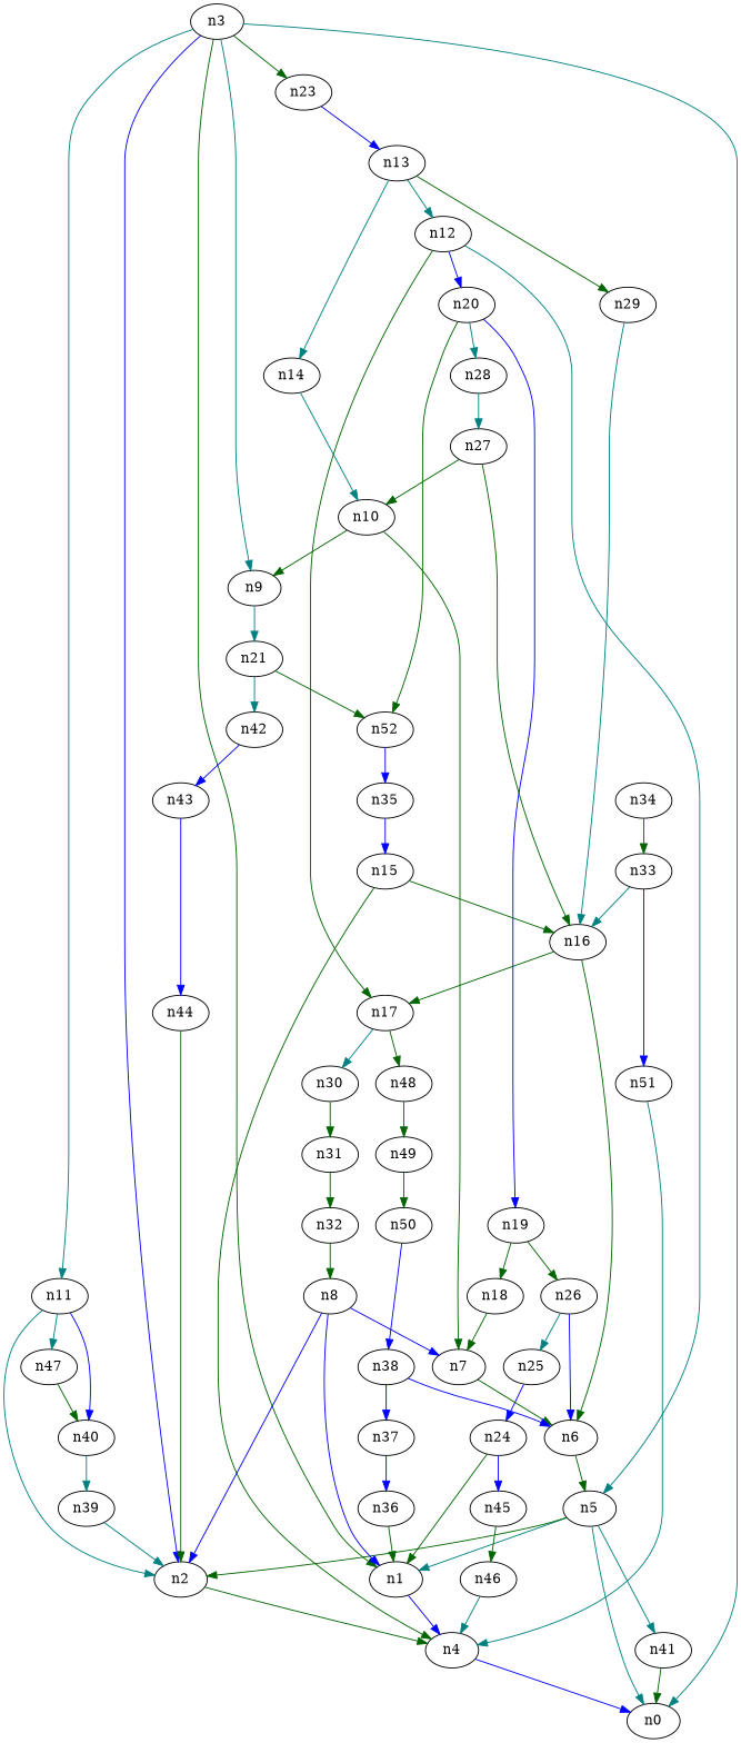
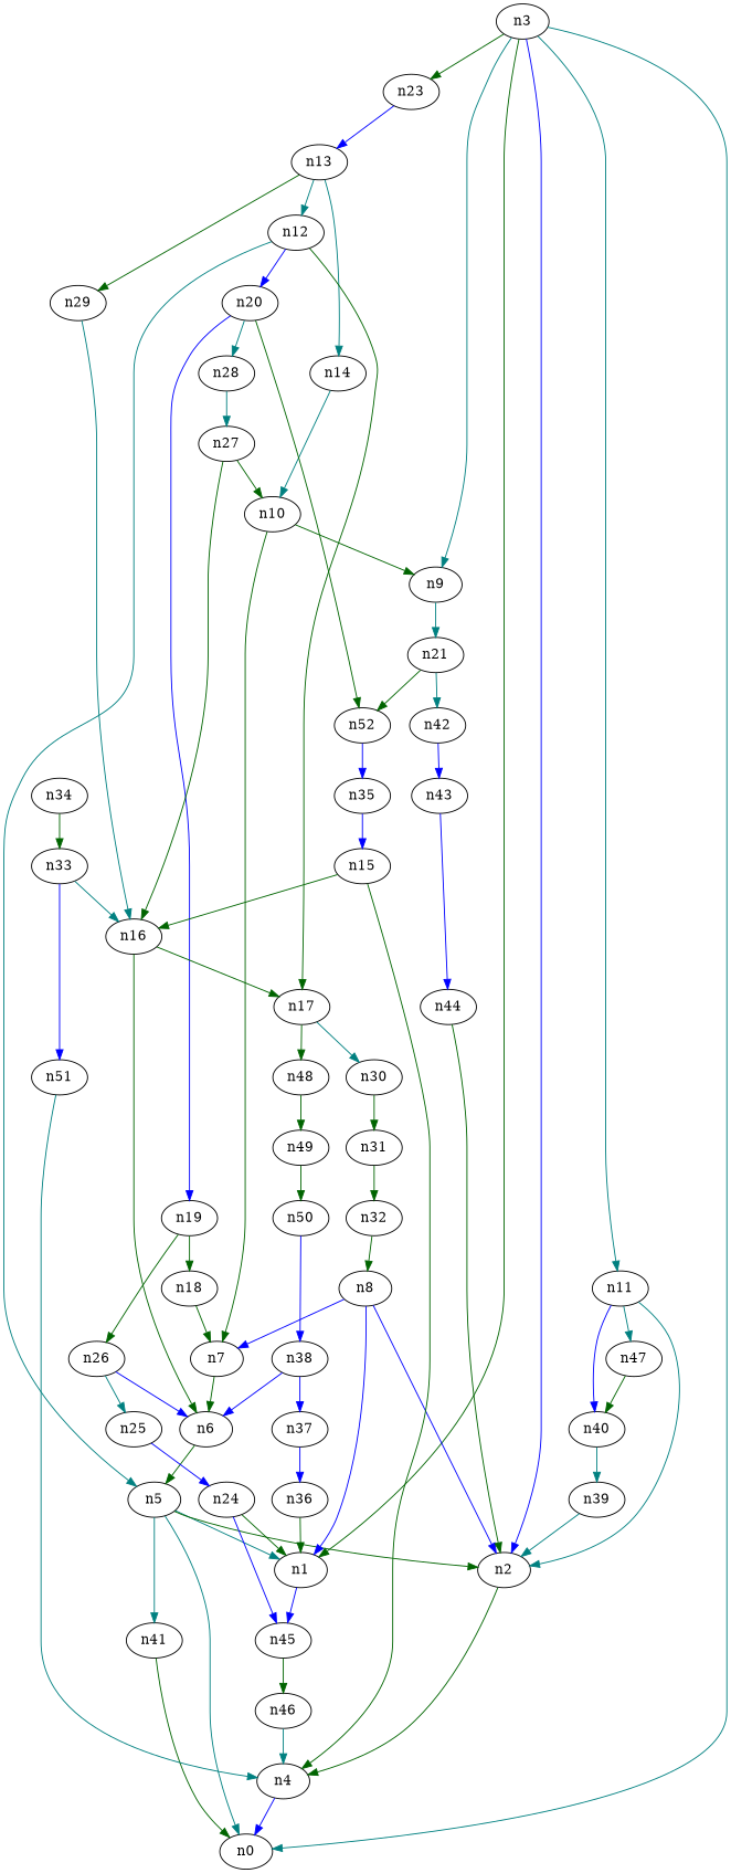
  digraph {
    edge [color=darkgreen]
    n1
    n4
    n0
    n2
    n3
    n9
    n11
    n23
    n21
    n40
    n47
    n13
    n22 [label=n52]
    n42
    n39
    n12
    n14
    n29
    n5
    n41
    n6
    n7
    n8
    n35
    n43
    n10
    n17
    n20
    n30
    n48
    n19
    n28
    n31
    n49
    n18
    n26
    n27
    n16
    n15
    n32
    n50
    n25
    n24
    n44
    n45
    n34
    n33
    n46
    n51
    n36
    n37
    n38
-   n1 -> n4 [color=blue]
+   n1 -> n45 [color=blue]
    n4 -> n0 [color=blue]
    n2 -> n4
    n3 -> n1
    n3 -> n0 [color=teal]
    n3 -> n2 [color=blue]
    n3 -> n9 [color=teal]
    n3 -> n11 [color=teal]
    n3 -> n23
    n9 -> n21 [color=teal]
    n11 -> n2 [color=teal]
    n11 -> n40 [color=blue]
    n11 -> n47 [color=teal]
    n23 -> n13 [color=blue]
    n21 -> n22
    n21 -> n42 [color=teal]
    n40 -> n39 [color=teal]
    n47 -> n40
    n13 -> n12 [color=teal]
    n13 -> n14 [color=teal]
    n13 -> n29
    n22 -> n35 [color=blue]
    n42 -> n43 [color=blue]
    n39 -> n2 [color=teal]
    n12 -> n5 [color=teal]
    n12 -> n17
    n12 -> n20 [color=blue]
    n14 -> n10 [color=teal]
    n29 -> n16 [color=teal]
    n5 -> n1 [color=teal]
    n5 -> n0 [color=teal]
    n5 -> n2
    n5 -> n41 [color=teal]
    n41 -> n0
    n6 -> n5
    n7 -> n6
    n8 -> n1 [color=blue]
    n8 -> n2 [color=blue]
    n8 -> n7 [color=blue]
    n35 -> n15 [color=blue]
    n43 -> n44 [color=blue]
    n10 -> n9
    n10 -> n7
    n17 -> n30 [color=teal]
    n17 -> n48
    n20 -> n22
    n20 -> n19 [color=blue]
    n20 -> n28 [color=teal]
    n30 -> n31
    n48 -> n49
    n19 -> n18
    n19 -> n26
    n28 -> n27 [color=teal]
    n31 -> n32
    n49 -> n50
    n18 -> n7
    n26 -> n6 [color=blue]
    n26 -> n25 [color=teal]
    n27 -> n10
    n27 -> n16
    n16 -> n6
    n16 -> n17
    n15 -> n4
    n15 -> n16
    n32 -> n8
    n50 -> n38 [color=blue]
    n25 -> n24 [color=blue]
    n24 -> n1
    n24 -> n45 [color=blue]
    n44 -> n2
    n45 -> n46
    n34 -> n33
    n33 -> n16 [color=teal]
    n33 -> n51 [color=blue]
    n46 -> n4 [color=teal]
    n51 -> n4 [color=teal]
    n36 -> n1
    n37 -> n36 [color=blue]
    n38 -> n6 [color=blue]
    n38 -> n37 [color=blue]
  }
